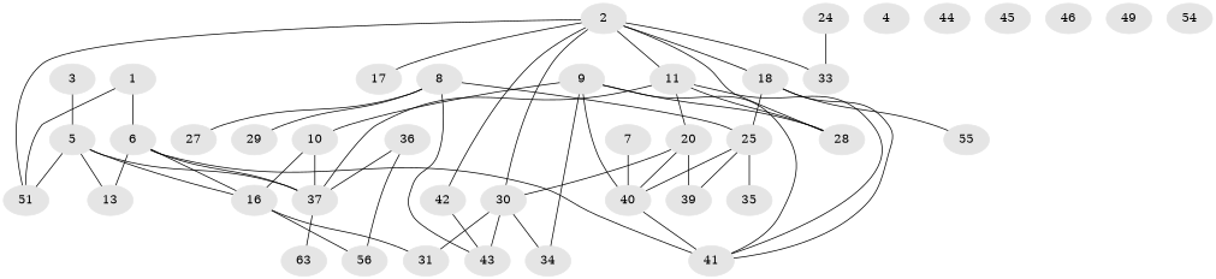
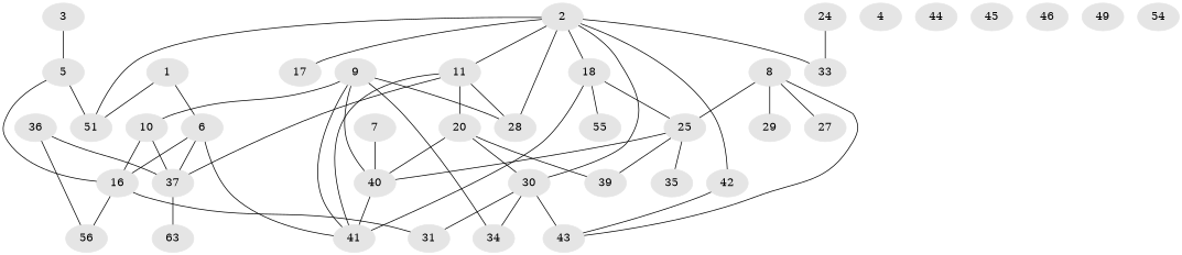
  graph {
    node [color=gray90 style=filled]
    6 [super="+12"]
-   13 [super="+38"]
    16 [super="+32"]
    37 [super="+58"]
    41
    1
    51 [super="+61"]
    2 [super="+22"]
    11 [super="+50"]
    17
    18 [super="+26"]
    28 [super="+47"]
    30 [super="+52"]
    33
    42
    20 [super="+59"]
    25 [super="+60"]
    55
    43 [super="+53"]
    34
    31
    5 [super="+19"]
    3
    4
    56
    63
    7 [super="+15"]
    40 [super="+57"]
    8 [super="+62"]
    27
    29
    39
    35
    9 [super="+48"]
    10 [super="+14"]
    24
    36
    44
    45
    46
    49
    54
-   6 -- 13
    6 -- 16
    6 -- 37
    6 -- 41
    16 -- 31
    16 -- 56
    37 -- 63
    1 -- 6
    1 -- 51
    2 -- 51
    2 -- 11
    2 -- 17
    2 -- 18
    2 -- 28
    2 -- 30
    2 -- 33
    2 -- 42
    11 -- 37
    11 -- 41
    11 -- 28
    11 -- 20
    18 -- 41
    18 -- 25
    18 -- 55
    30 -- 43 [weight=2]
    30 -- 34
    30 -- 31
    42 -- 43
    20 -- 30
    20 -- 40
    20 -- 39
    25 -- 40
    25 -- 39
    25 -- 35
-   5 -- 13
    5 -- 16
-   5 -- 37
    5 -- 51
    3 -- 5
    7 -- 40
    40 -- 41 [weight=2]
    8 -- 25
    8 -- 43
    8 -- 27
    8 -- 29
    9 -- 41
    9 -- 28
    9 -- 34
    9 -- 40
    9 -- 10
    10 -- 16
    10 -- 37
    24 -- 33
    36 -- 37
    36 -- 56
  }
